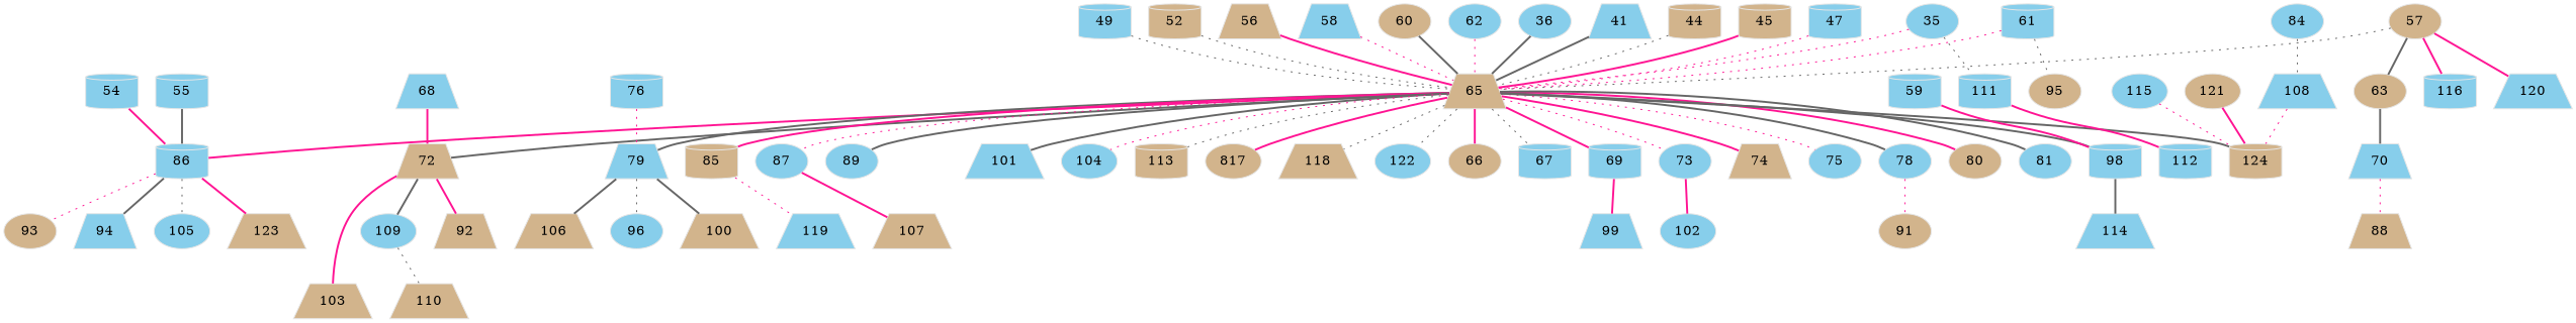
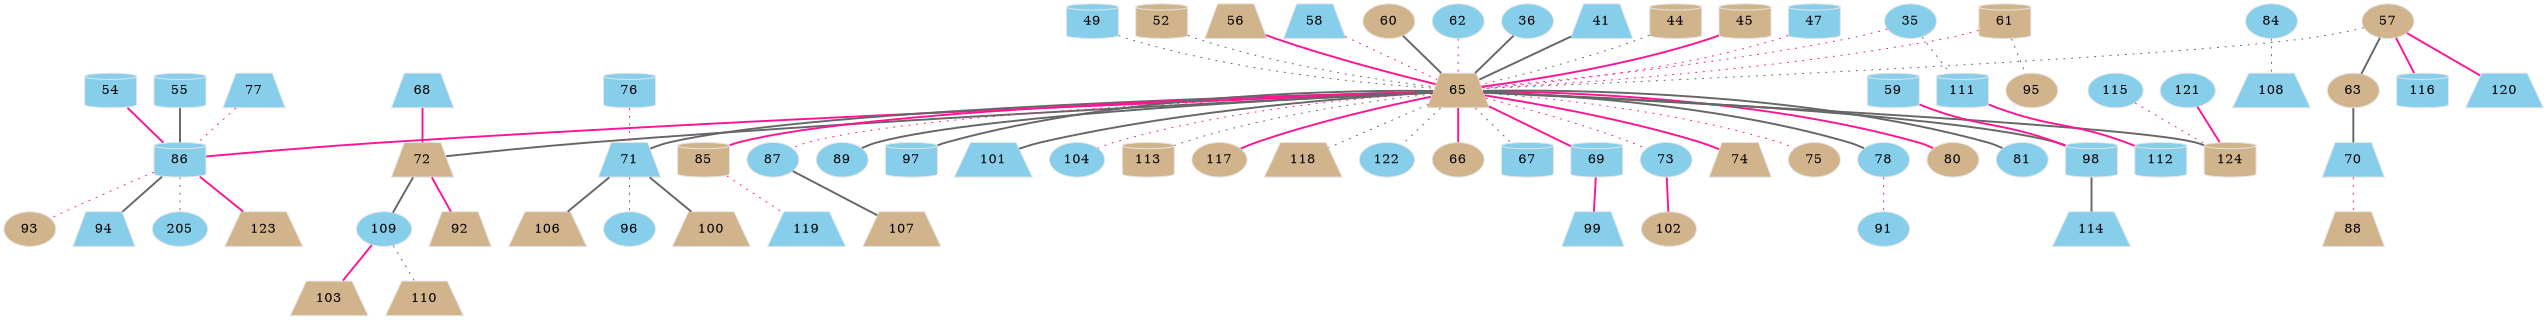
  graph {
    fontname="DejaVu Serif"
    node [color=gray90 fillcolor=skyblue fontname="DejaVu Serif" shape=ellipse style=filled]
    edge [color=deeppink fontname="DejaVu Serif" style=bold]
    35 [super="+28"]
    65 [fillcolor=tan shape=trapezium super="+46+48+16+53+24+25+50+26+34"]
    111 [shape=cylinder]
    86 [shape=cylinder super="+51"]
    66 [fillcolor=tan]
    67 [shape=cylinder]
    69 [shape=cylinder]
    72 [fillcolor=tan shape=trapezium super="+21+37+64"]
    73
    74 [fillcolor=tan shape=trapezium]
-   75
+   75 [fillcolor=tan]
    78
-   79 [shape=trapezium super="+71"]
+   79 [shape=trapezium super="+71" label=71]
    80 [fillcolor=tan]
    81
    85 [fillcolor=tan shape=cylinder]
    87
    89
+   97 [shape=cylinder]
    98 [shape=cylinder]
    101 [shape=trapezium]
    104
    113 [fillcolor=tan shape=cylinder]
-   117 [fillcolor=tan label=817]
+   117 [fillcolor=tan]
    118 [fillcolor=tan shape=trapezium]
    122
    124 [fillcolor=tan shape=cylinder super="+90"]
    112 [shape=cylinder]
    n29 [label=36]
    41 [shape=trapezium]
    44 [fillcolor=tan shape=cylinder]
    45 [fillcolor=tan shape=cylinder]
    47 [shape=cylinder]
    49 [shape=cylinder]
    52 [fillcolor=tan shape=cylinder]
    93 [fillcolor=tan]
    94 [shape=trapezium]
-   105
+   105 [label=205]
    123 [fillcolor=tan shape=trapezium]
    54 [shape=cylinder]
    55 [shape=cylinder]
    56 [fillcolor=tan shape=trapezium]
    57 [fillcolor=tan]
    63 [fillcolor=tan]
    116 [shape=cylinder]
    120 [shape=trapezium]
    70 [shape=trapezium]
    58 [shape=trapezium]
    59 [shape=cylinder]
    60 [fillcolor=tan]
-   61 [shape=cylinder]
+   61 [fillcolor=tan shape=cylinder]
    95 [fillcolor=tan]
    62
    88 [fillcolor=tan shape=trapezium]
    99 [shape=trapezium]
    92 [fillcolor=tan shape=trapezium]
    103 [fillcolor=tan shape=trapezium]
    109 [super="+83"]
-   102
-   91 [fillcolor=tan]
+   102 [fillcolor=tan]
+   91
    96
    100 [fillcolor=tan shape=trapezium]
    106 [fillcolor=tan shape=trapezium]
    119 [shape=trapezium]
    107 [fillcolor=tan shape=trapezium]
    114 [shape=trapezium]
    68 [shape=trapezium]
    110 [fillcolor=tan shape=trapezium]
    76 [shape=cylinder]
+   77 [shape=trapezium]
    108 [shape=trapezium super="+31"]
    84
    115
-   121 [fillcolor=tan]
+   121
    35 -- 65 [style=dotted]
    35 -- 111 [color=gray40 style=dotted]
    65 -- 86
    65 -- 66
    65 -- 67 [color=gray40 style=dotted]
    65 -- 69
    65 -- 72 [color=gray40]
    65 -- 73 [style=dotted]
    65 -- 74
    65 -- 75 [style=dotted]
    65 -- 78 [color=gray40]
    65 -- 79 [color=gray40]
    65 -- 80
    65 -- 81 [color=gray40]
    65 -- 85
    65 -- 87 [style=dotted]
    65 -- 89 [color=gray40]
+   65 -- 97 [color=gray40]
    65 -- 98 [color=gray40]
    65 -- 101 [color=gray40]
    65 -- 104 [style=dotted]
    65 -- 113 [color=gray40 style=dotted]
    65 -- 117
    65 -- 118 [color=gray40 style=dotted]
    65 -- 122 [color=gray40 style=dotted]
    65 -- 124 [color=gray40]
    111 -- 112
    86 -- 93 [style=dotted]
    86 -- 94 [color=gray40]
    86 -- 105 [color=gray40 style=dotted]
    86 -- 123
    69 -- 99
    72 -- 92
-   72 -- 103
+   109 -- 103
    72 -- 109 [color=gray40]
    73 -- 102
    78 -- 91 [style=dotted]
    79 -- 96 [color=gray40 style=dotted]
    79 -- 100 [color=gray40]
    79 -- 106 [color=gray40]
    85 -- 119 [style=dotted]
-   87 -- 107
+   87 -- 107 [color=gray40]
    98 -- 114 [color=gray40]
    n29 -- 65 [color=gray40]
    41 -- 65 [color=gray40]
    44 -- 65 [color=gray40 style=dotted]
    45 -- 65
    47 -- 65 [style=dotted]
    49 -- 65 [color=gray40 style=dotted]
    52 -- 65 [color=gray40 style=dotted]
    54 -- 86
    55 -- 86 [color=gray40]
    56 -- 65
    57 -- 65 [color=gray40 style=dotted]
    57 -- 63 [color=gray40]
    57 -- 116
    57 -- 120
    63 -- 70 [color=gray40]
    70 -- 88 [style=dotted]
    58 -- 65 [style=dotted]
    59 -- 98
    60 -- 65 [color=gray40]
    61 -- 65 [style=dotted]
    61 -- 95 [color=gray40 style=dotted]
    62 -- 65 [style=dotted]
    109 -- 110 [color=gray40 style=dotted]
    68 -- 72
    76 -- 79 [style=dotted]
-   108 -- 124 [style=dotted]
+   77 -- 86 [style=dotted]
    84 -- 108 [color=gray40 style=dotted]
    115 -- 124 [style=dotted]
    121 -- 124
  }
